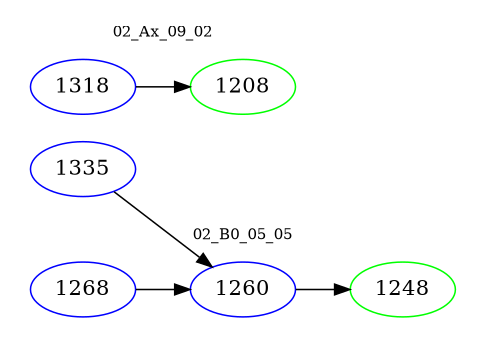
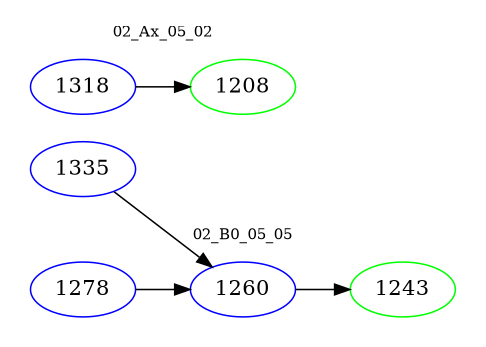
  digraph {
    rankdir=LR
    node [color=blue]
    edge [color=black]
    n1 [label=1335]
    n2 [label=1318]
    n3 [color=green label=1208]
-   n4 [label=1268]
+   n4 [label=1278]
    n5 [label=1260]
-   n6 [color=green label=1248]
+   n6 [color=green label=1243]
    subgraph cluster_1 {
      color=white
      fontsize=10
-     label="02_Ax_09_02"
+     label="02_Ax_05_02"
      n1
      n2
      n3
    }
    subgraph cluster_2 {
      color=white
      fontsize=10
      label="02_B0_05_05"
      n4
      n5
      n6
    }
    n1 -> n5
    n2 -> n3
    n4 -> n5
    n5 -> n6
  }
